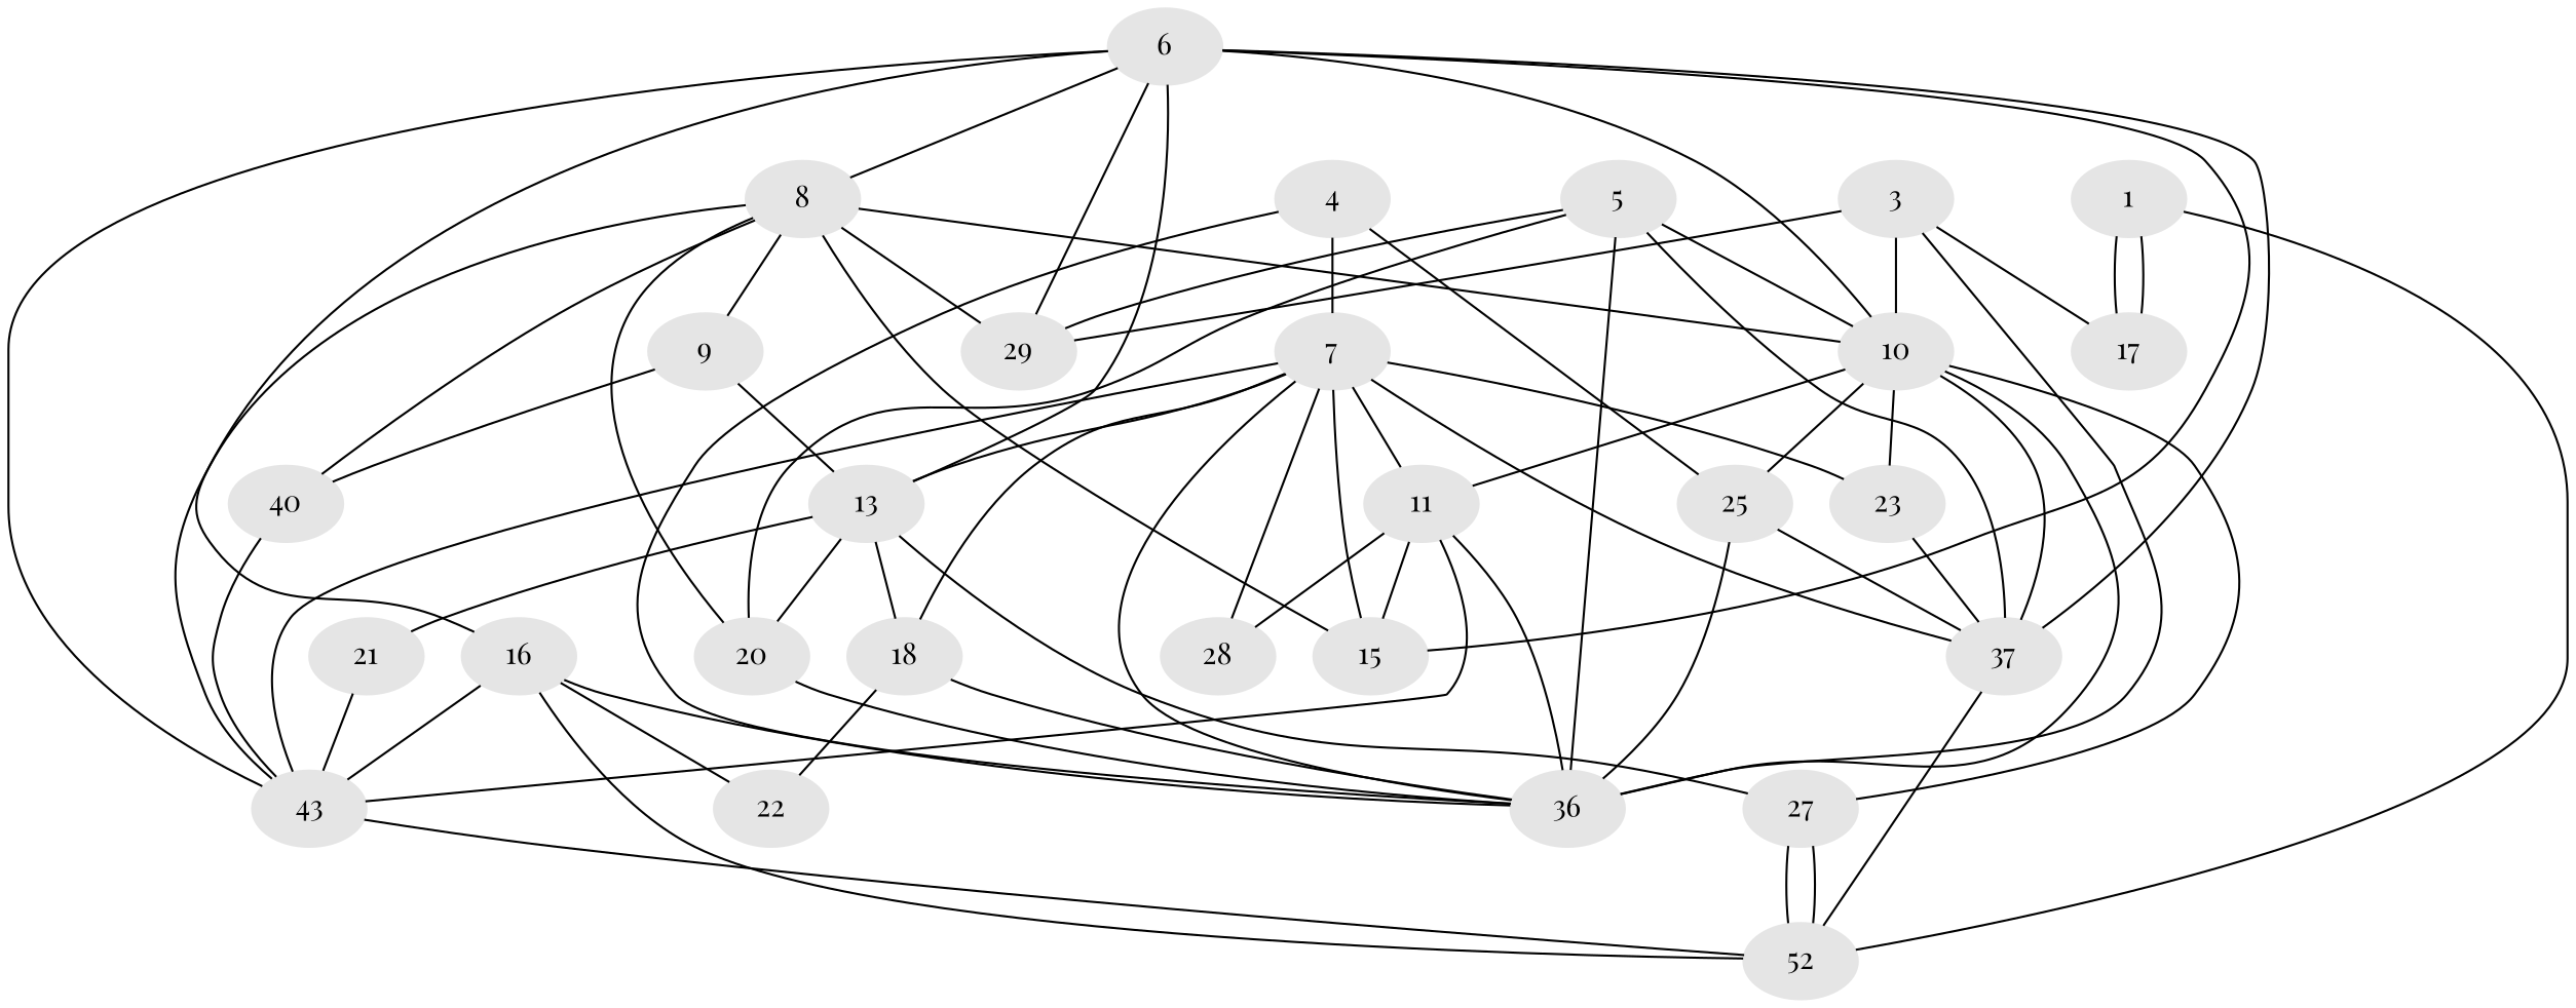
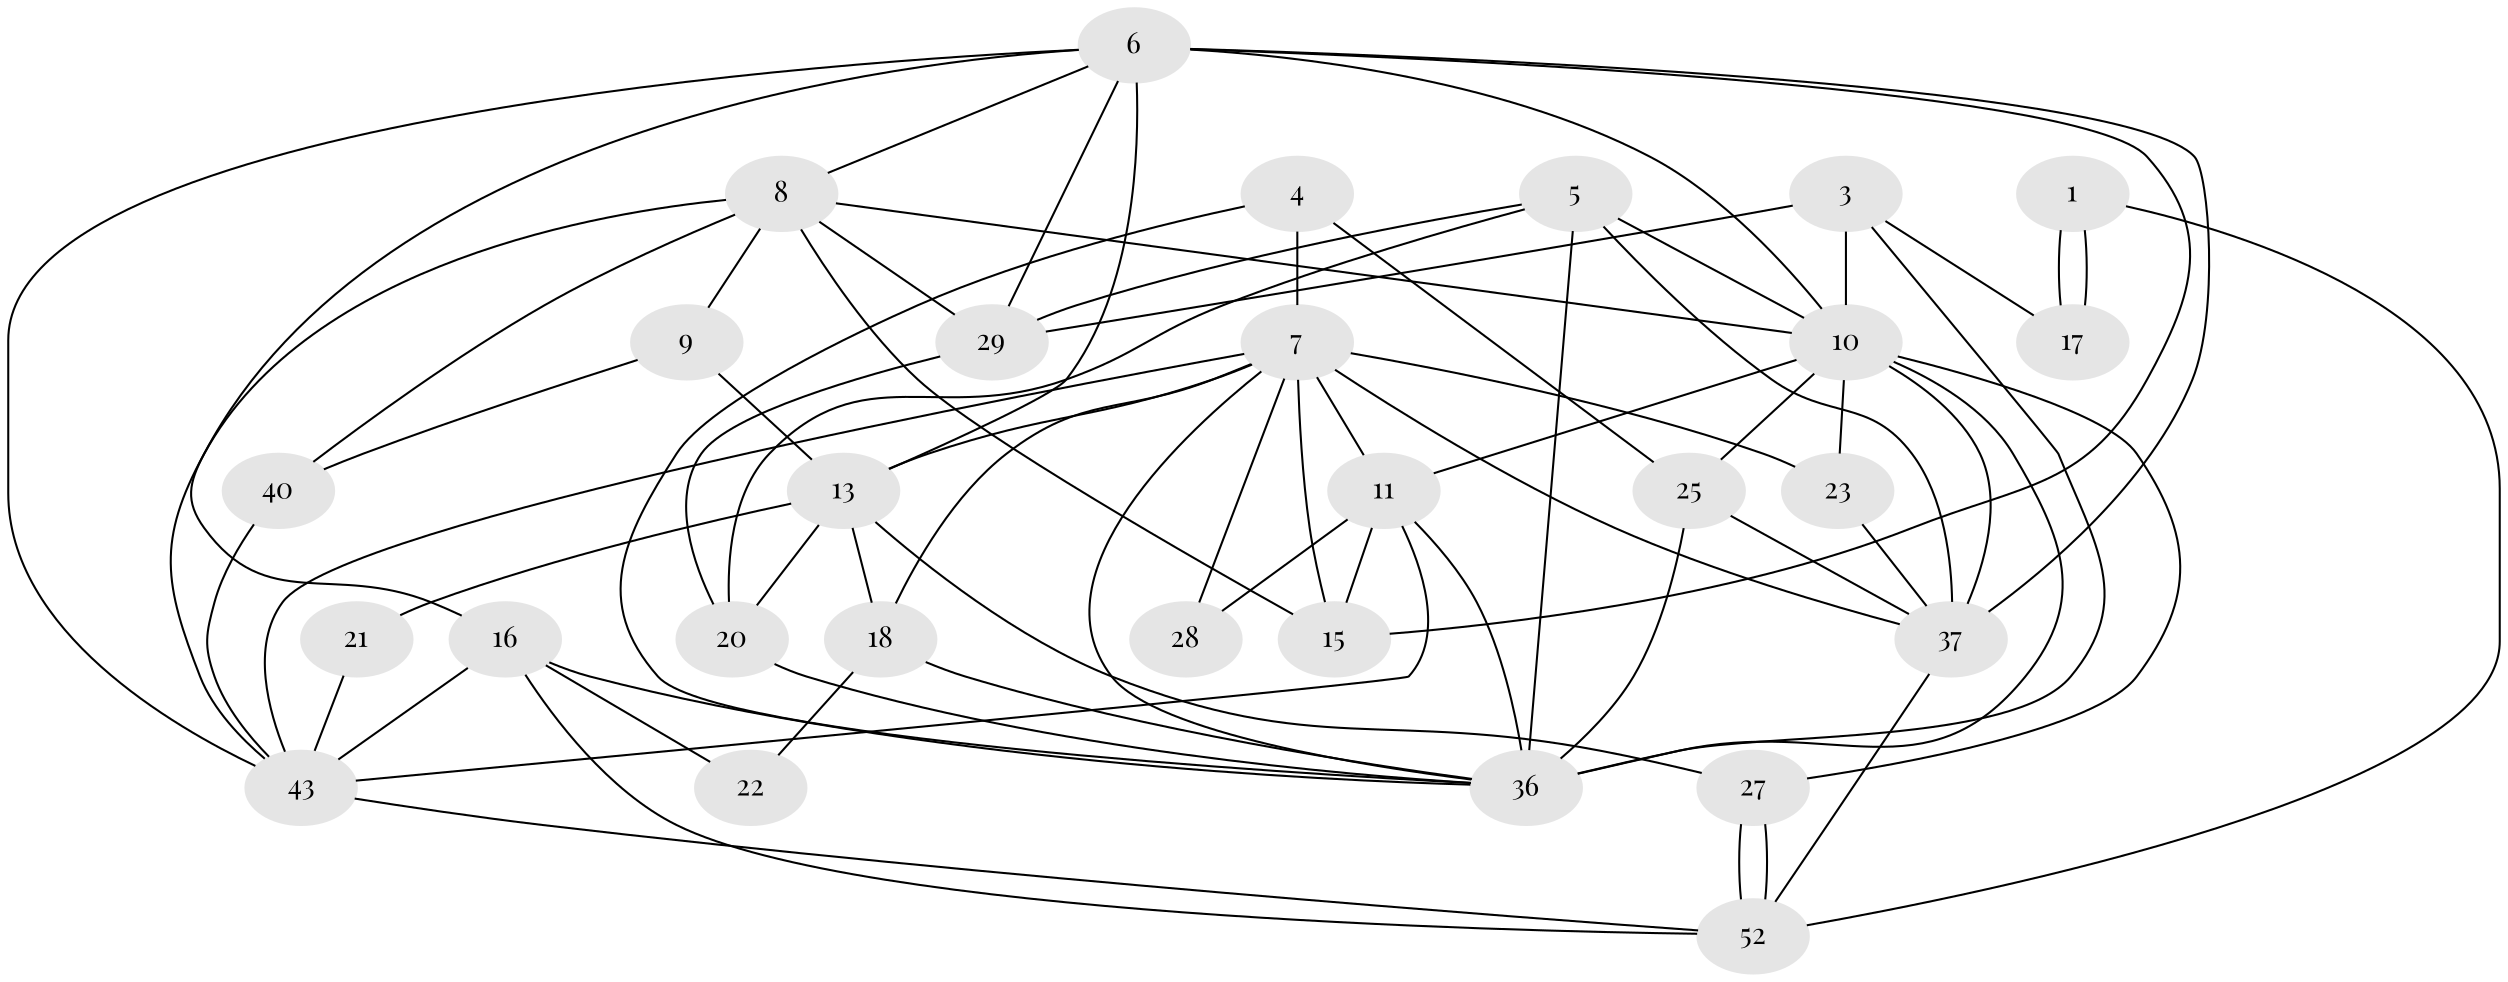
  graph {
    fontname="Playfair Display"
    node [color=gray90 fontname="Playfair Display" style=filled]
    edge [fontname="Playfair Display"]
    1
    17
    52
    8 [super="+41+46"]
    29
    43 [super="+47"]
    10 [super="+31+50+42"]
    20
    15
    9 [super="+24"]
    40
    3 [super="+14"]
    36 [super="+48+57"]
    25
    37 [super="+39+38"]
    11 [super="+54"]
    23 [super="+26"]
    27
    4 [super="+33"]
    7 [super="+12+30"]
    13 [super="+45+32"]
    18
    28
    5 [super="+19"]
    6 [super="+44+56"]
    16 [super="+35"]
    21
    22
    1 -- 17
    1 -- 17
    1 -- 52
    8 -- 29
    8 -- 43
    8 -- 10
-   8 -- 20
+   29 -- 20
    8 -- 15
    8 -- 9
    8 -- 40
    43 -- 52
    10 -- 36 [weight=2]
    10 -- 25
    10 -- 37 [weight=2]
    10 -- 11
    10 -- 23 [weight=3]
    10 -- 27
    20 -- 36
    9 -- 40
    9 -- 13 [weight=2]
    40 -- 43
    3 -- 17
    3 -- 29
    3 -- 10 [weight=2]
    3 -- 36
    25 -- 36
    25 -- 37
    37 -- 52
    11 -- 43
    11 -- 15
    11 -- 36
    11 -- 28 [weight=2]
    23 -- 37
    27 -- 52
    27 -- 52
    4 -- 36
    4 -- 25
    4 -- 7
    7 -- 43
    7 -- 15
    7 -- 36
    7 -- 37
    7 -- 11
    7 -- 23 [weight=2]
    7 -- 13
    7 -- 18
    7 -- 28
    13 -- 20
    13 -- 27
    13 -- 18
    13 -- 21
    18 -- 36
    18 -- 22
    5 -- 29
    5 -- 10
    5 -- 20
    5 -- 36
    5 -- 37
    6 -- 8
    6 -- 29 [weight=2]
    6 -- 43
    6 -- 10
    6 -- 15
    6 -- 37 [weight=2]
    6 -- 13
    6 -- 16
    16 -- 52
    16 -- 43
    16 -- 36
    16 -- 22
    21 -- 43
  }
